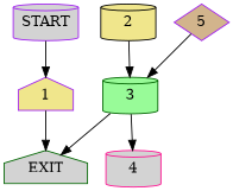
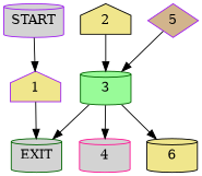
  digraph {
    node [color=purple fillcolor=lightgrey shape=cylinder style=filled]
    n1 [label=START]
    1 [fillcolor=khaki shape=house]
-   n3 [color=darkgreen label=EXIT shape=house]
-   2 [color=black fillcolor=khaki]
+   n3 [color=darkgreen label=EXIT]
+   2 [color=black fillcolor=khaki shape=house]
    3 [color=darkgreen fillcolor=palegreen]
    4 [color=deeppink]
+   6 [color=black fillcolor=khaki]
    5 [fillcolor=tan shape=diamond]
    n1 -> 1
    1 -> n3
    2 -> 3
    3 -> n3
    3 -> 4
+   3 -> 6
    5 -> 3
  }
